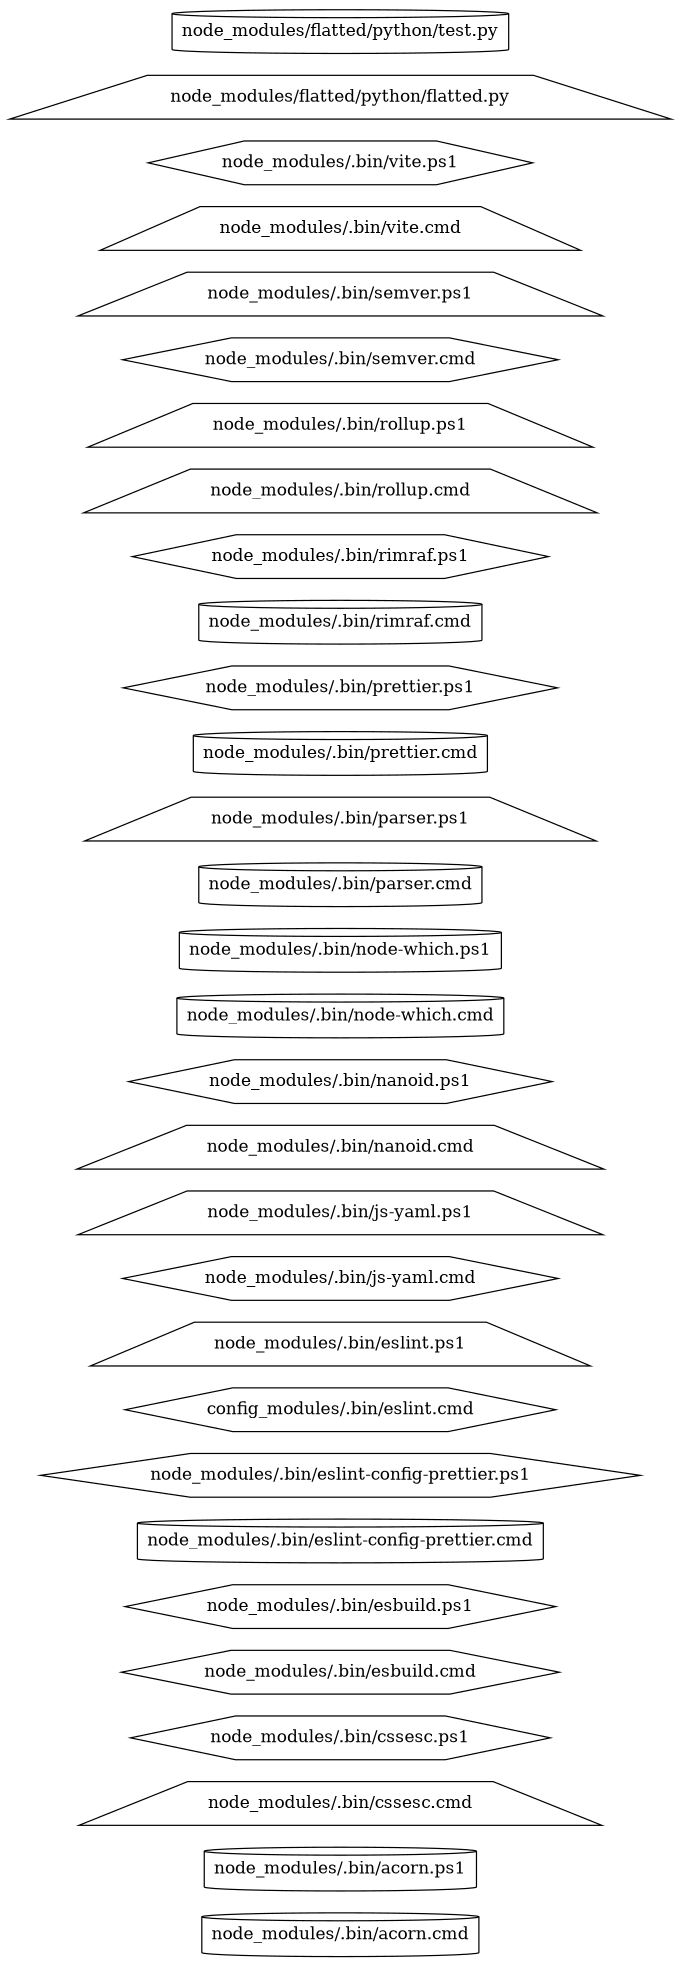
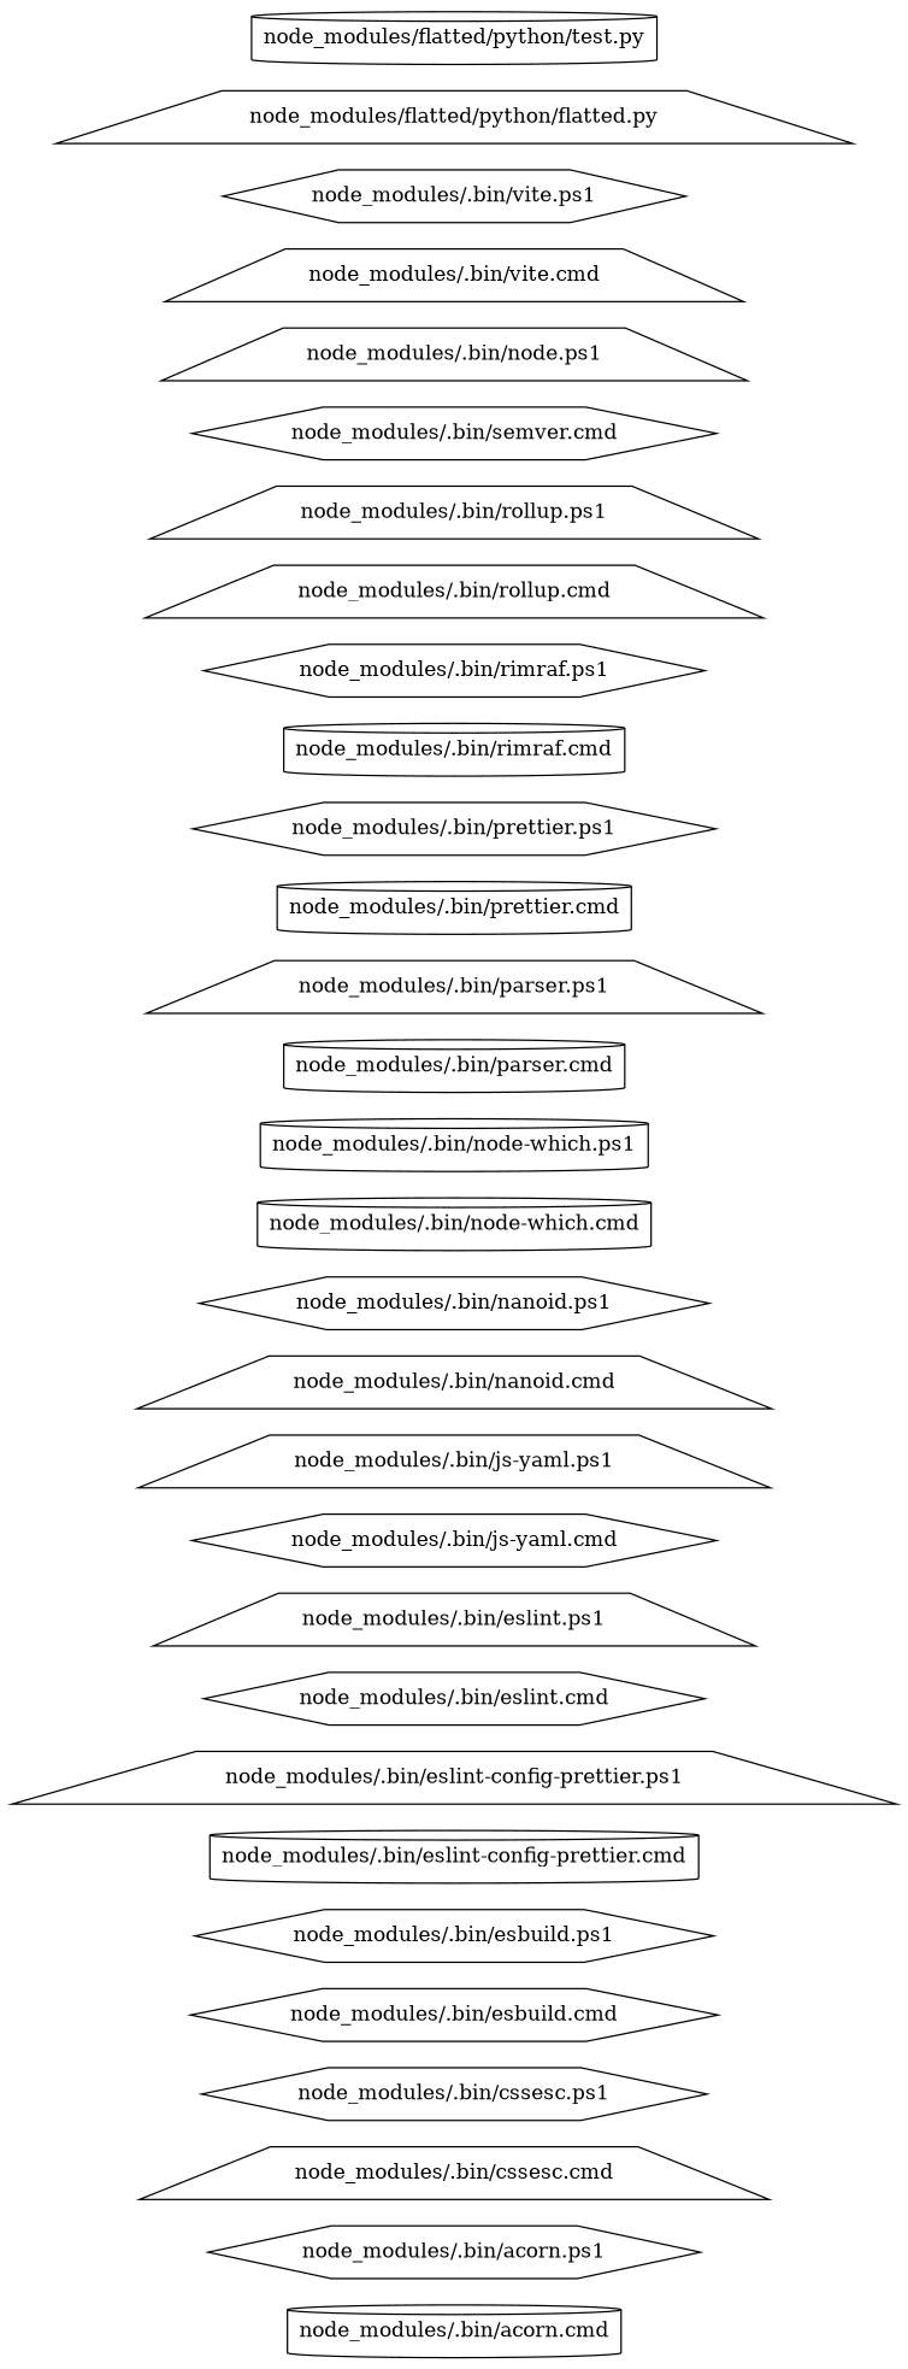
  digraph {
    rankdir=LR
    node [shape=hexagon]
    "node_modules/.bin/acorn.cmd" [shape=cylinder]
-   "node_modules/.bin/acorn.ps1" [shape=cylinder]
+   "node_modules/.bin/acorn.ps1"
    "node_modules/.bin/cssesc.cmd" [shape=trapezium]
    "node_modules/.bin/cssesc.ps1"
    "node_modules/.bin/esbuild.cmd"
    "node_modules/.bin/esbuild.ps1"
    "node_modules/.bin/eslint-config-prettier.cmd" [shape=cylinder]
-   "node_modules/.bin/eslint-config-prettier.ps1"
-   "node_modules/.bin/eslint.cmd" [label="config_modules/.bin/eslint.cmd"]
+   "node_modules/.bin/eslint-config-prettier.ps1" [shape=trapezium]
+   "node_modules/.bin/eslint.cmd"
    "node_modules/.bin/eslint.ps1" [shape=trapezium]
    "node_modules/.bin/js-yaml.cmd"
    "node_modules/.bin/js-yaml.ps1" [shape=trapezium]
    "node_modules/.bin/nanoid.cmd" [shape=trapezium]
    "node_modules/.bin/nanoid.ps1"
    "node_modules/.bin/node-which.cmd" [shape=cylinder]
    "node_modules/.bin/node-which.ps1" [shape=cylinder]
    "node_modules/.bin/parser.cmd" [shape=cylinder]
    "node_modules/.bin/parser.ps1" [shape=trapezium]
    "node_modules/.bin/prettier.cmd" [shape=cylinder]
    "node_modules/.bin/prettier.ps1"
    "node_modules/.bin/rimraf.cmd" [shape=cylinder]
    "node_modules/.bin/rimraf.ps1"
    "node_modules/.bin/rollup.cmd" [shape=trapezium]
    "node_modules/.bin/rollup.ps1" [shape=trapezium]
    "node_modules/.bin/semver.cmd"
-   "node_modules/.bin/semver.ps1" [shape=trapezium]
+   "node_modules/.bin/semver.ps1" [shape=trapezium label="node_modules/.bin/node.ps1"]
    "node_modules/.bin/vite.cmd" [shape=trapezium]
    "node_modules/.bin/vite.ps1"
    "node_modules/flatted/python/flatted.py" [shape=trapezium]
    "node_modules/flatted/python/test.py" [shape=cylinder]
  }
